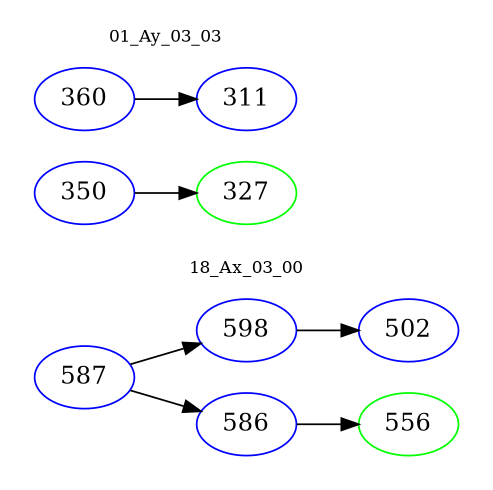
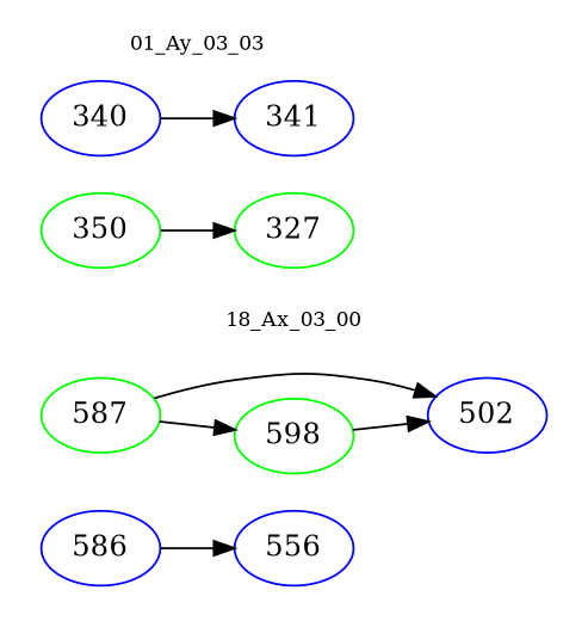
  digraph {
    rankdir=LR
    node [color=blue]
    edge [color=black]
-   n1 [label=587]
+   n1 [color=green label=587]
    n2 [label=586]
-   n3 [label=598]
-   n4 [color=green label=556]
+   n3 [color=green label=598]
+   n4 [label=556]
    n5 [label=502]
-   n6 [label=360]
-   n7 [label=311]
-   n8 [label=350]
+   n6 [label=340]
+   n7 [label=341]
+   n8 [color=green label=350]
    n9 [color=green label=327]
    subgraph cluster_1 {
      color=white
      fontsize=10
      label="18_Ax_03_00"
      n1
      n2
      n3
      n4
      n5
    }
    subgraph cluster_2 {
      color=white
      fontsize=10
      label="01_Ay_03_03"
      n6
      n7
      n8
      n9
    }
-   n1 -> n2
+   n1 -> n5
    n1 -> n3
    n2 -> n4
    n3 -> n5
    n6 -> n7
    n8 -> n9
  }
